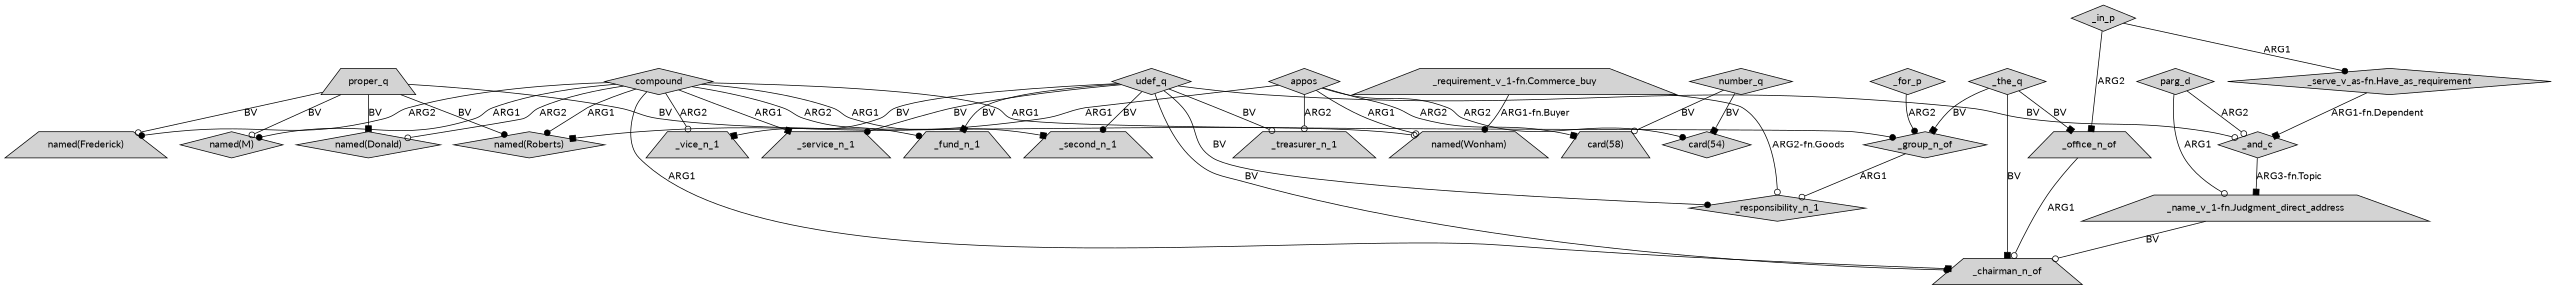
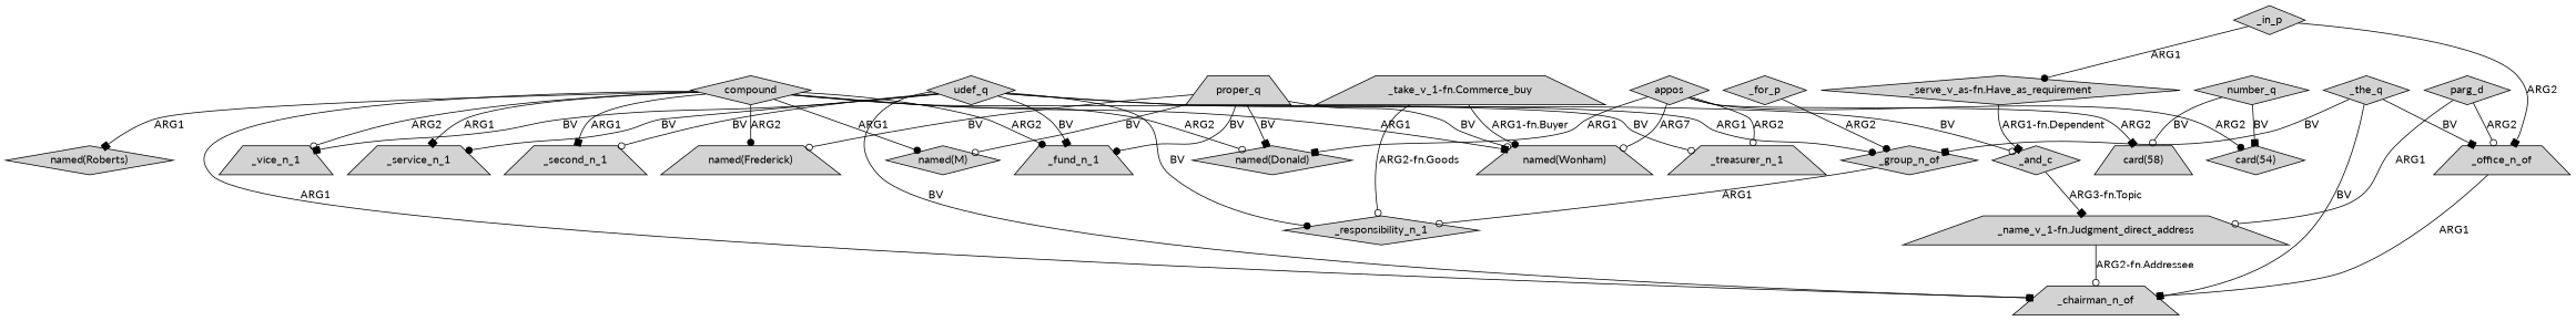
  digraph {
    fontname=Lato
    node [fontname=Lato shape=diamond style=filled]
    edge [arrowhead=box fontname=Lato]
    compound
    "named(Roberts)"
    _fund_n_1 [shape=trapezium]
    _service_n_1 [shape=trapezium]
    "named(Frederick)" [shape=trapezium]
    _chairman_n_of [shape=trapezium]
    "named(Wonham)" [shape=trapezium]
    _second_n_1 [shape=trapezium]
    "named(M)"
    "named(Donald)"
    _group_n_of
    _vice_n_1 [shape=trapezium]
    _responsibility_n_1
    udef_q
    _and_c
    _treasurer_n_1 [shape=trapezium]
    "_name_v_1-fn.Judgment_direct_address" [shape=trapezium]
    _office_n_of [shape=trapezium]
    _in_p
    "_serve_v_as-fn.Have_as_requirement"
    proper_q [shape=trapezium]
-   "_take_v_1-fn.Commerce_buy" [shape=trapezium label="_requirement_v_1-fn.Commerce_buy"]
+   "_take_v_1-fn.Commerce_buy" [shape=trapezium]
    "card(58)" [shape=trapezium]
    number_q
    "card(54)"
    _the_q
    appos
    _for_p
    parg_d
-   compound -> "named(Roberts)" [arrowhead=dot label=ARG1]
+   compound -> "named(Roberts)" [label=ARG1]
    compound -> _fund_n_1 [arrowhead=dot label=ARG2]
    compound -> _service_n_1 [label=ARG1]
    compound -> "named(Frederick)" [arrowhead=dot label=ARG2]
    compound -> _chairman_n_of [label=ARG1]
+   compound -> "named(Wonham)" [label=ARG1]
    compound -> _second_n_1 [label=ARG1]
    compound -> "named(M)" [arrowhead=dot label=ARG1]
    compound -> "named(Donald)" [arrowhead=odot label=ARG2]
    compound -> _group_n_of [arrowhead=dot label=ARG1]
    compound -> _vice_n_1 [arrowhead=odot label=ARG2]
    _group_n_of -> _responsibility_n_1 [arrowhead=odot label=ARG1]
    udef_q -> _fund_n_1 [label=BV]
    udef_q -> _service_n_1 [arrowhead=dot label=BV]
    udef_q -> _chairman_n_of [arrowhead=dot label=BV]
-   udef_q -> _second_n_1 [arrowhead=dot label=BV]
+   udef_q -> _second_n_1 [arrowhead=odot label=BV]
    udef_q -> _vice_n_1 [label=BV]
    udef_q -> _responsibility_n_1 [arrowhead=dot label=BV]
    udef_q -> _and_c [arrowhead=odot label=BV]
    udef_q -> _treasurer_n_1 [arrowhead=odot label=BV]
    _and_c -> "_name_v_1-fn.Judgment_direct_address" [label="ARG3-fn.Topic"]
-   "_name_v_1-fn.Judgment_direct_address" -> _chairman_n_of [arrowhead=odot label=BV]
+   "_name_v_1-fn.Judgment_direct_address" -> _chairman_n_of [arrowhead=odot label="ARG2-fn.Addressee"]
    _office_n_of -> _chairman_n_of [arrowhead=odot label=ARG1]
    _in_p -> _office_n_of [label=ARG2]
    _in_p -> "_serve_v_as-fn.Have_as_requirement" [arrowhead=dot label=ARG1]
    "_serve_v_as-fn.Have_as_requirement" -> _and_c [label="ARG1-fn.Dependent"]
-   proper_q -> "named(Roberts)" [arrowhead=dot label=BV]
+   proper_q -> _fund_n_1 [arrowhead=dot label=BV]
    proper_q -> "named(Frederick)" [arrowhead=odot label=BV]
    proper_q -> "named(Wonham)" [arrowhead=odot label=BV]
    proper_q -> "named(M)" [arrowhead=odot label=BV]
    proper_q -> "named(Donald)" [label=BV]
    "_take_v_1-fn.Commerce_buy" -> "named(Wonham)" [arrowhead=dot label="ARG1-fn.Buyer"]
    "_take_v_1-fn.Commerce_buy" -> _responsibility_n_1 [arrowhead=odot label="ARG2-fn.Goods"]
    number_q -> "card(58)" [arrowhead=odot label=BV]
    number_q -> "card(54)" [label=BV]
    _the_q -> _chairman_n_of [label=BV]
    _the_q -> _group_n_of [label=BV]
    _the_q -> _office_n_of [label=BV]
-   appos -> "named(Roberts)" [label=ARG1]
-   appos -> "named(Wonham)" [arrowhead=odot label=ARG1]
+   appos -> "named(Donald)" [label=ARG1]
+   appos -> "named(Wonham)" [arrowhead=odot label=ARG7]
    appos -> _treasurer_n_1 [arrowhead=odot label=ARG2]
    appos -> "card(58)" [label=ARG2]
    appos -> "card(54)" [arrowhead=dot label=ARG2]
    _for_p -> _group_n_of [arrowhead=dot label=ARG2]
-   parg_d -> _and_c [arrowhead=odot label=ARG2]
+   parg_d -> _office_n_of [arrowhead=odot label=ARG2]
    parg_d -> "_name_v_1-fn.Judgment_direct_address" [arrowhead=odot label=ARG1]
  }
